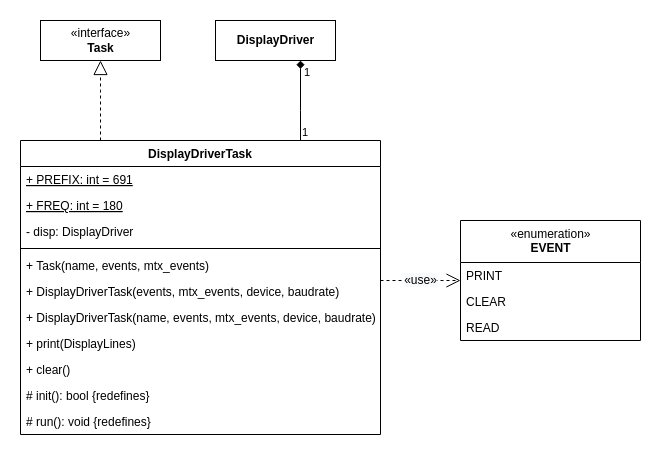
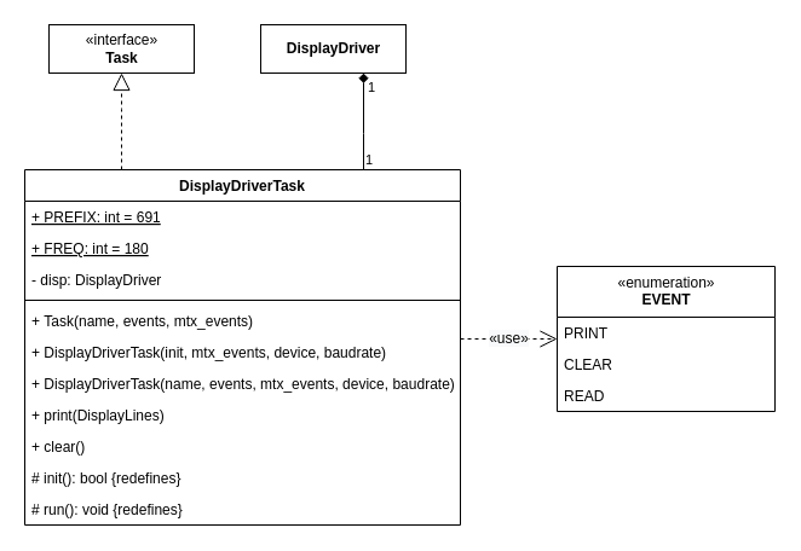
  <mxCell id="0" />
  <mxCell id="1" parent="0" />
  <mxCell id="2" value="DisplayDriverTask" style="swimlane;fontStyle=1;align=center;verticalAlign=top;childLayout=stackLayout;horizontal=1;startSize=26;horizontalStack=0;resizeParent=1;resizeParentMax=0;resizeLast=0;collapsible=1;marginBottom=0;" parent="1" vertex="1"><mxGeometry x="20" y="140" width="360" height="294" as="geometry"><mxRectangle x="80" y="80" width="110" height="26" as="alternateBounds" /></mxGeometry></mxCell>
  <mxCell id="3" value="+ PREFIX: int = 691" style="text;strokeColor=none;fillColor=none;align=left;verticalAlign=top;spacingLeft=4;spacingRight=4;overflow=hidden;rotatable=0;points=[[0,0.5],[1,0.5]];portConstraint=eastwest;fontStyle=4" parent="2" vertex="1"><mxGeometry y="26" width="360" height="26" as="geometry" /></mxCell>
  <mxCell id="4" value="+ FREQ: int = 180" style="text;strokeColor=none;fillColor=none;align=left;verticalAlign=top;spacingLeft=4;spacingRight=4;overflow=hidden;rotatable=0;points=[[0,0.5],[1,0.5]];portConstraint=eastwest;fontStyle=4" parent="2" vertex="1"><mxGeometry y="52" width="360" height="26" as="geometry" /></mxCell>
  <mxCell id="5" value="- disp: DisplayDriver" style="text;strokeColor=none;fillColor=none;align=left;verticalAlign=top;spacingLeft=4;spacingRight=4;overflow=hidden;rotatable=0;points=[[0,0.5],[1,0.5]];portConstraint=eastwest;" parent="2" vertex="1"><mxGeometry y="78" width="360" height="26" as="geometry" /></mxCell>
  <mxCell id="6" value="" style="line;strokeWidth=1;fillColor=none;align=left;verticalAlign=middle;spacingTop=-1;spacingLeft=3;spacingRight=3;rotatable=0;labelPosition=right;points=[];portConstraint=eastwest;" parent="2" vertex="1"><mxGeometry y="104" width="360" height="8" as="geometry" /></mxCell>
  <mxCell id="7" value="+ Task(name, events, mtx_events)" style="text;strokeColor=none;fillColor=none;align=left;verticalAlign=top;spacingLeft=4;spacingRight=4;overflow=hidden;rotatable=0;points=[[0,0.5],[1,0.5]];portConstraint=eastwest;" parent="2" vertex="1"><mxGeometry y="112" width="360" height="26" as="geometry" /></mxCell>
- <mxCell id="8" value="+ DisplayDriverTask(events, mtx_events, device, baudrate)" style="text;strokeColor=none;fillColor=none;align=left;verticalAlign=top;spacingLeft=4;spacingRight=4;overflow=hidden;rotatable=0;points=[[0,0.5],[1,0.5]];portConstraint=eastwest;" parent="2" vertex="1"><mxGeometry y="138" width="360" height="26" as="geometry" /></mxCell>
+ <mxCell id="8" value="+ DisplayDriverTask(init, mtx_events, device, baudrate)" style="text;strokeColor=none;fillColor=none;align=left;verticalAlign=top;spacingLeft=4;spacingRight=4;overflow=hidden;rotatable=0;points=[[0,0.5],[1,0.5]];portConstraint=eastwest;" parent="2" vertex="1"><mxGeometry y="138" width="360" height="26" as="geometry" /></mxCell>
  <mxCell id="9" value="+ DisplayDriverTask(name, events, mtx_events, device, baudrate)" style="text;strokeColor=none;fillColor=none;align=left;verticalAlign=top;spacingLeft=4;spacingRight=4;overflow=hidden;rotatable=0;points=[[0,0.5],[1,0.5]];portConstraint=eastwest;" parent="2" vertex="1"><mxGeometry y="164" width="360" height="26" as="geometry" /></mxCell>
  <mxCell id="10" value="+ print(DisplayLines)" style="text;strokeColor=none;fillColor=none;align=left;verticalAlign=top;spacingLeft=4;spacingRight=4;overflow=hidden;rotatable=0;points=[[0,0.5],[1,0.5]];portConstraint=eastwest;" parent="2" vertex="1"><mxGeometry y="190" width="360" height="26" as="geometry" /></mxCell>
  <mxCell id="11" value="+ clear()" style="text;strokeColor=none;fillColor=none;align=left;verticalAlign=top;spacingLeft=4;spacingRight=4;overflow=hidden;rotatable=0;points=[[0,0.5],[1,0.5]];portConstraint=eastwest;" parent="2" vertex="1"><mxGeometry y="216" width="360" height="26" as="geometry" /></mxCell>
  <mxCell id="12" value="# init(): bool {redefines}" style="text;strokeColor=none;fillColor=none;align=left;verticalAlign=top;spacingLeft=4;spacingRight=4;overflow=hidden;rotatable=0;points=[[0,0.5],[1,0.5]];portConstraint=eastwest;" parent="2" vertex="1"><mxGeometry y="242" width="360" height="26" as="geometry" /></mxCell>
  <mxCell id="13" value="# run(): void {redefines}" style="text;strokeColor=none;fillColor=none;align=left;verticalAlign=top;spacingLeft=4;spacingRight=4;overflow=hidden;rotatable=0;points=[[0,0.5],[1,0.5]];portConstraint=eastwest;" parent="2" vertex="1"><mxGeometry y="268" width="360" height="26" as="geometry" /></mxCell>
  <mxCell id="14" value="&lt;span style=&quot;font-weight: normal&quot;&gt;«enumeration»&lt;br&gt;&lt;/span&gt;EVENT" style="swimlane;fontStyle=1;align=center;verticalAlign=top;childLayout=stackLayout;horizontal=1;startSize=42;horizontalStack=0;resizeParent=1;resizeParentMax=0;resizeLast=0;collapsible=1;marginBottom=0;html=1;" parent="1" vertex="1"><mxGeometry x="460" y="220" width="180" height="120" as="geometry" /></mxCell>
  <mxCell id="15" value="PRINT" style="text;strokeColor=none;fillColor=none;align=left;verticalAlign=top;spacingLeft=4;spacingRight=4;overflow=hidden;rotatable=0;points=[[0,0.5],[1,0.5]];portConstraint=eastwest;" parent="14" vertex="1"><mxGeometry y="42" width="180" height="26" as="geometry" /></mxCell>
  <mxCell id="16" value="CLEAR" style="text;strokeColor=none;fillColor=none;align=left;verticalAlign=top;spacingLeft=4;spacingRight=4;overflow=hidden;rotatable=0;points=[[0,0.5],[1,0.5]];portConstraint=eastwest;" parent="14" vertex="1"><mxGeometry y="68" width="180" height="26" as="geometry" /></mxCell>
  <mxCell id="17" value="READ" style="text;strokeColor=none;fillColor=none;align=left;verticalAlign=top;spacingLeft=4;spacingRight=4;overflow=hidden;rotatable=0;points=[[0,0.5],[1,0.5]];portConstraint=eastwest;" parent="14" vertex="1"><mxGeometry y="94" width="180" height="26" as="geometry" /></mxCell>
  <mxCell id="18" value="«interface»&lt;br&gt;&lt;b&gt;Task&lt;/b&gt;" style="html=1;" parent="1" vertex="1"><mxGeometry x="40" y="20" width="120" height="40" as="geometry" /></mxCell>
  <mxCell id="19" value="DisplayDriver" style="html=1;fontStyle=1" parent="1" vertex="1"><mxGeometry x="215" y="20" width="120" height="40" as="geometry" /></mxCell>
  <mxCell id="20" value="" style="endArrow=block;dashed=1;endFill=0;endSize=12;html=1;edgeStyle=orthogonalEdgeStyle;rounded=0;movable=0;resizable=0;rotatable=0;deletable=0;editable=0;connectable=0;entryX=0.5;entryY=1;entryDx=0;entryDy=0;" parent="1" source="2" target="18" edge="1"><mxGeometry width="160" relative="1" as="geometry"><mxPoint x="140" y="150" as="sourcePoint" /><mxPoint x="150" y="80" as="targetPoint" /><Array as="points"><mxPoint x="100" y="90" /><mxPoint x="100" y="90" /></Array></mxGeometry></mxCell>
  <mxCell id="21" value="&lt;span style=&quot;font-size: 12px ; background-color: rgb(248 , 249 , 250)&quot;&gt;«use»&lt;/span&gt;" style="endArrow=open;endSize=12;dashed=1;html=1;rounded=0;edgeStyle=orthogonalEdgeStyle;" parent="1" source="2" target="14" edge="1"><mxGeometry width="160" relative="1" as="geometry"><mxPoint x="340.034" y="150" as="sourcePoint" /><mxPoint x="340.034" y="70" as="targetPoint" /><mxPoint as="offset" /><Array as="points"><mxPoint x="440" y="280" /><mxPoint x="440" y="280" /></Array></mxGeometry></mxCell>
  <mxCell id="22" value="" style="endArrow=diamond;html=1;edgeStyle=orthogonalEdgeStyle;rounded=0;endFill=1;" parent="1" source="2" target="19" edge="1"><mxGeometry relative="1" as="geometry"><mxPoint x="160" y="140" as="sourcePoint" /><mxPoint x="160" y="60" as="targetPoint" /><Array as="points"><mxPoint x="300" y="110" /><mxPoint x="300" y="110" /></Array></mxGeometry></mxCell>
  <mxCell id="23" value="1" style="edgeLabel;resizable=0;html=1;align=left;verticalAlign=bottom;" parent="22" connectable="0" vertex="1"><mxGeometry x="-1" relative="1" as="geometry" /></mxCell>
  <mxCell id="24" value="1" style="edgeLabel;resizable=0;html=1;align=right;verticalAlign=bottom;labelBackgroundColor=none;" parent="22" connectable="0" vertex="1"><mxGeometry x="1" relative="1" as="geometry"><mxPoint x="10" y="20" as="offset" /></mxGeometry></mxCell>
